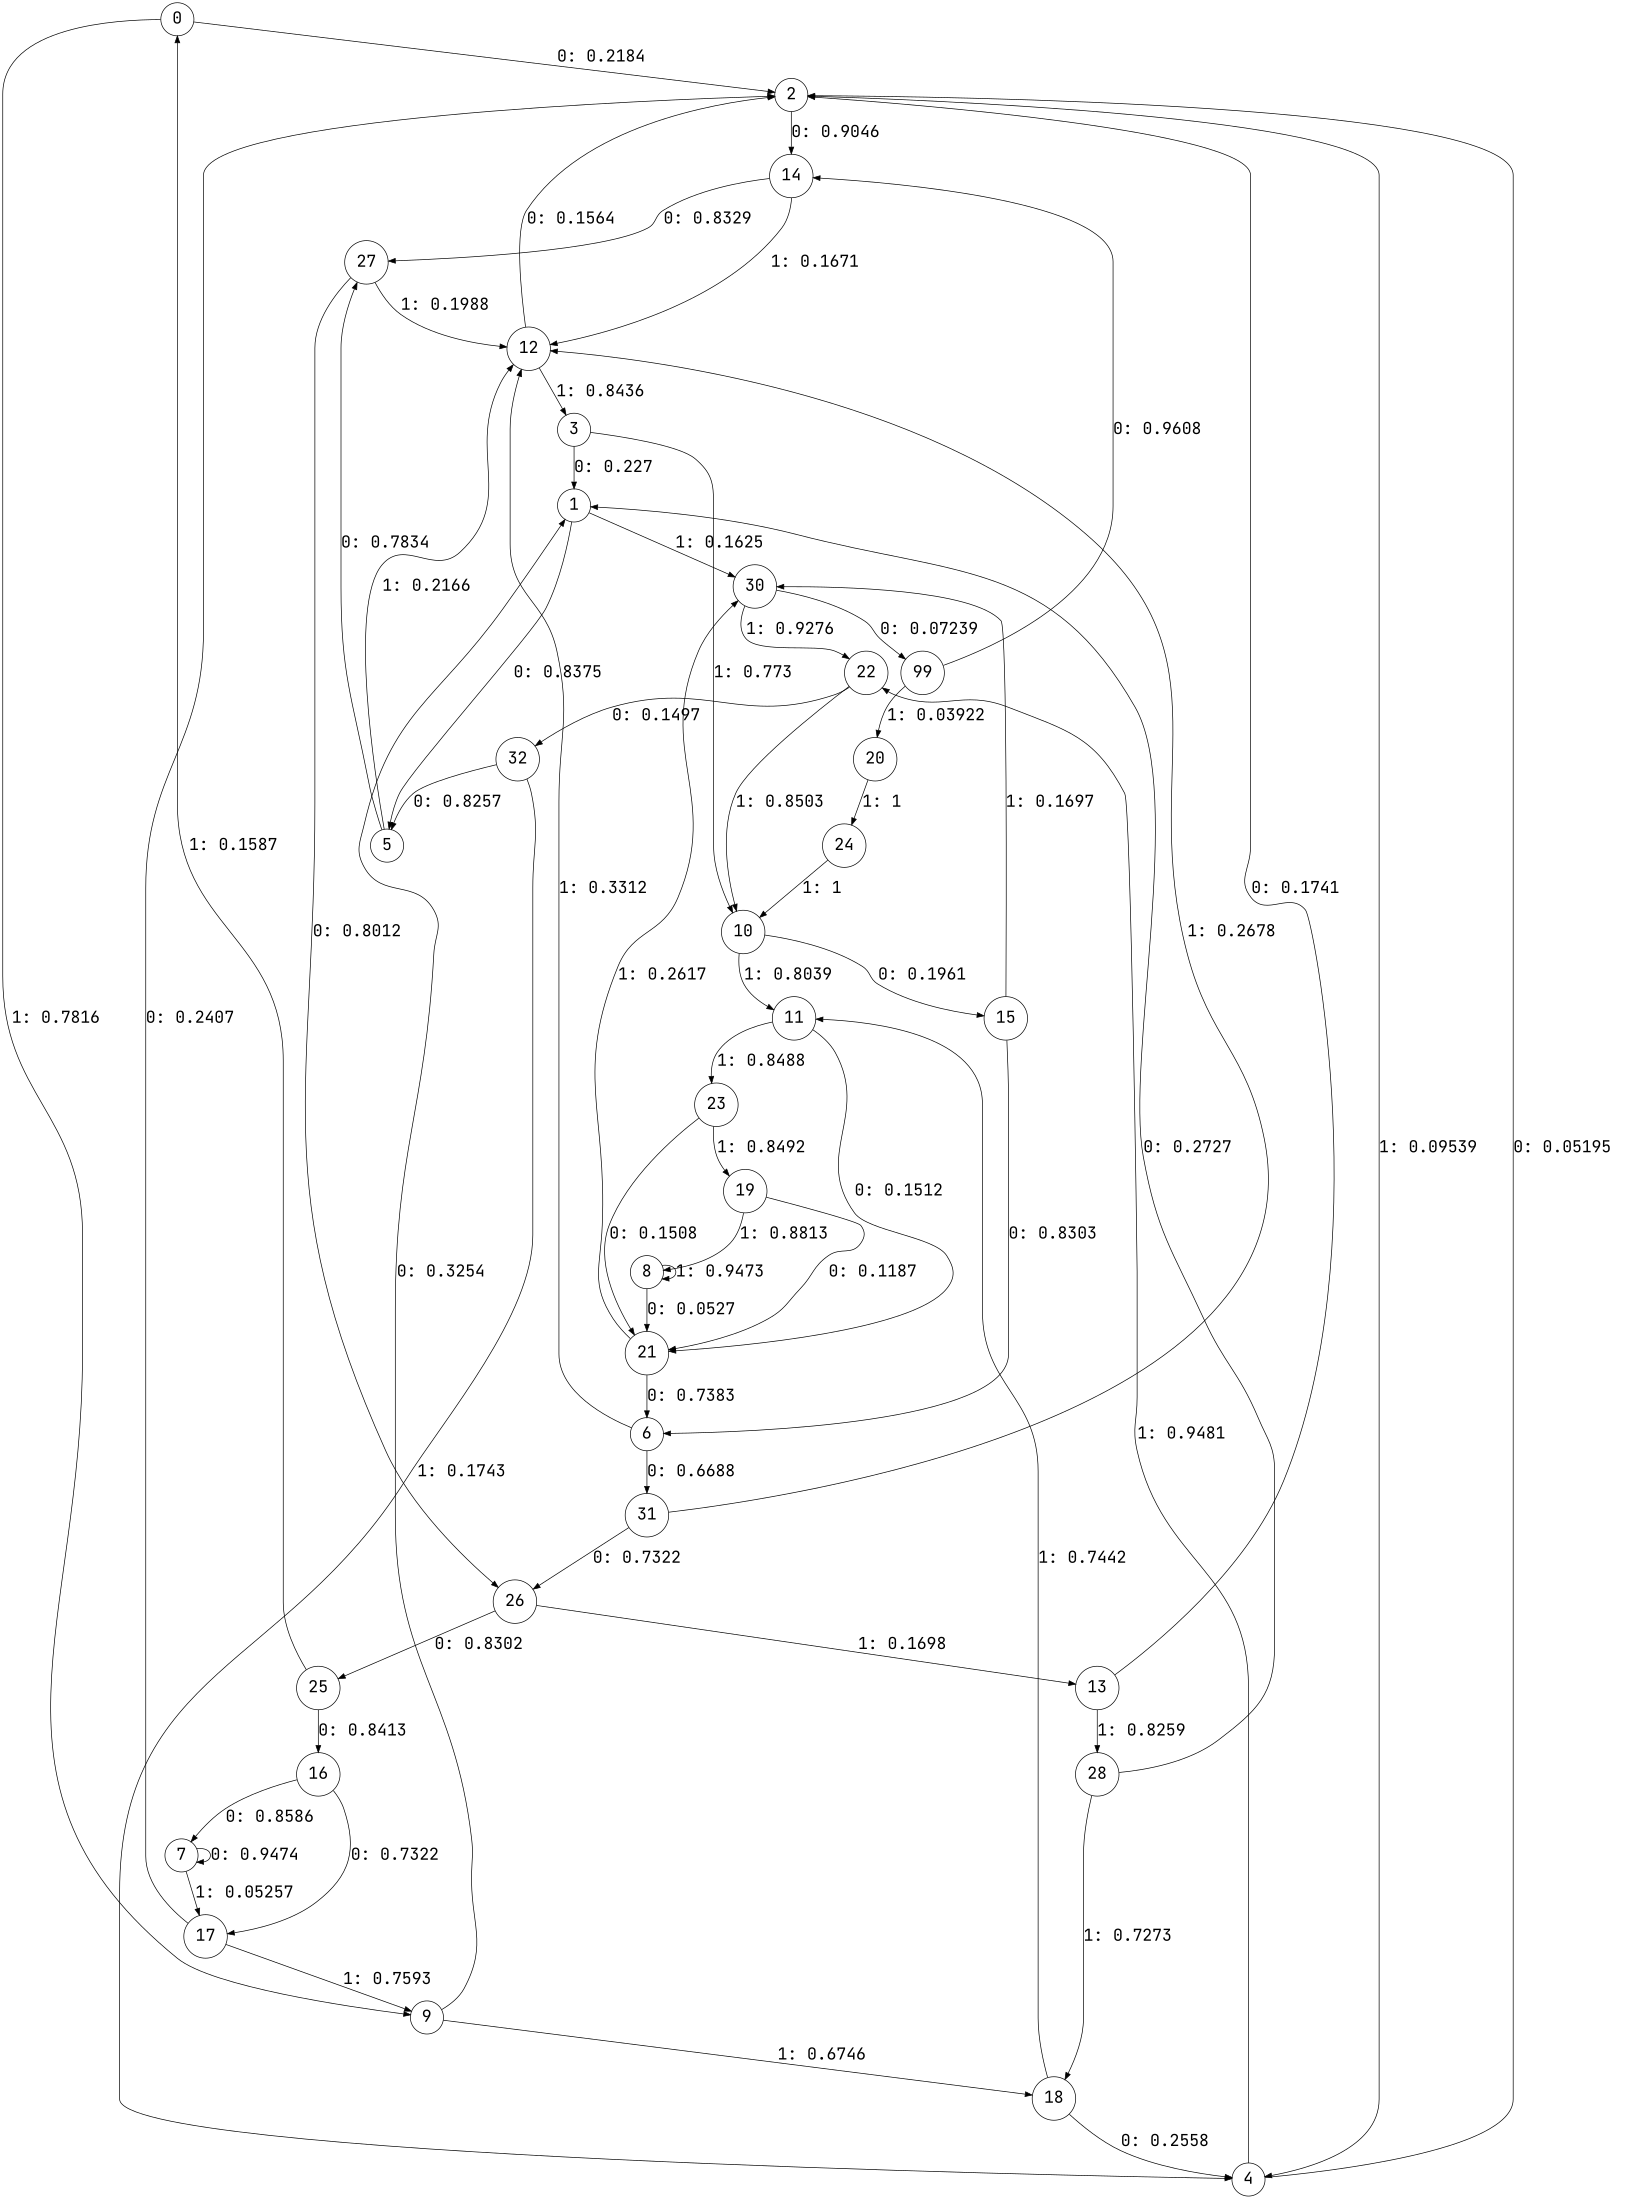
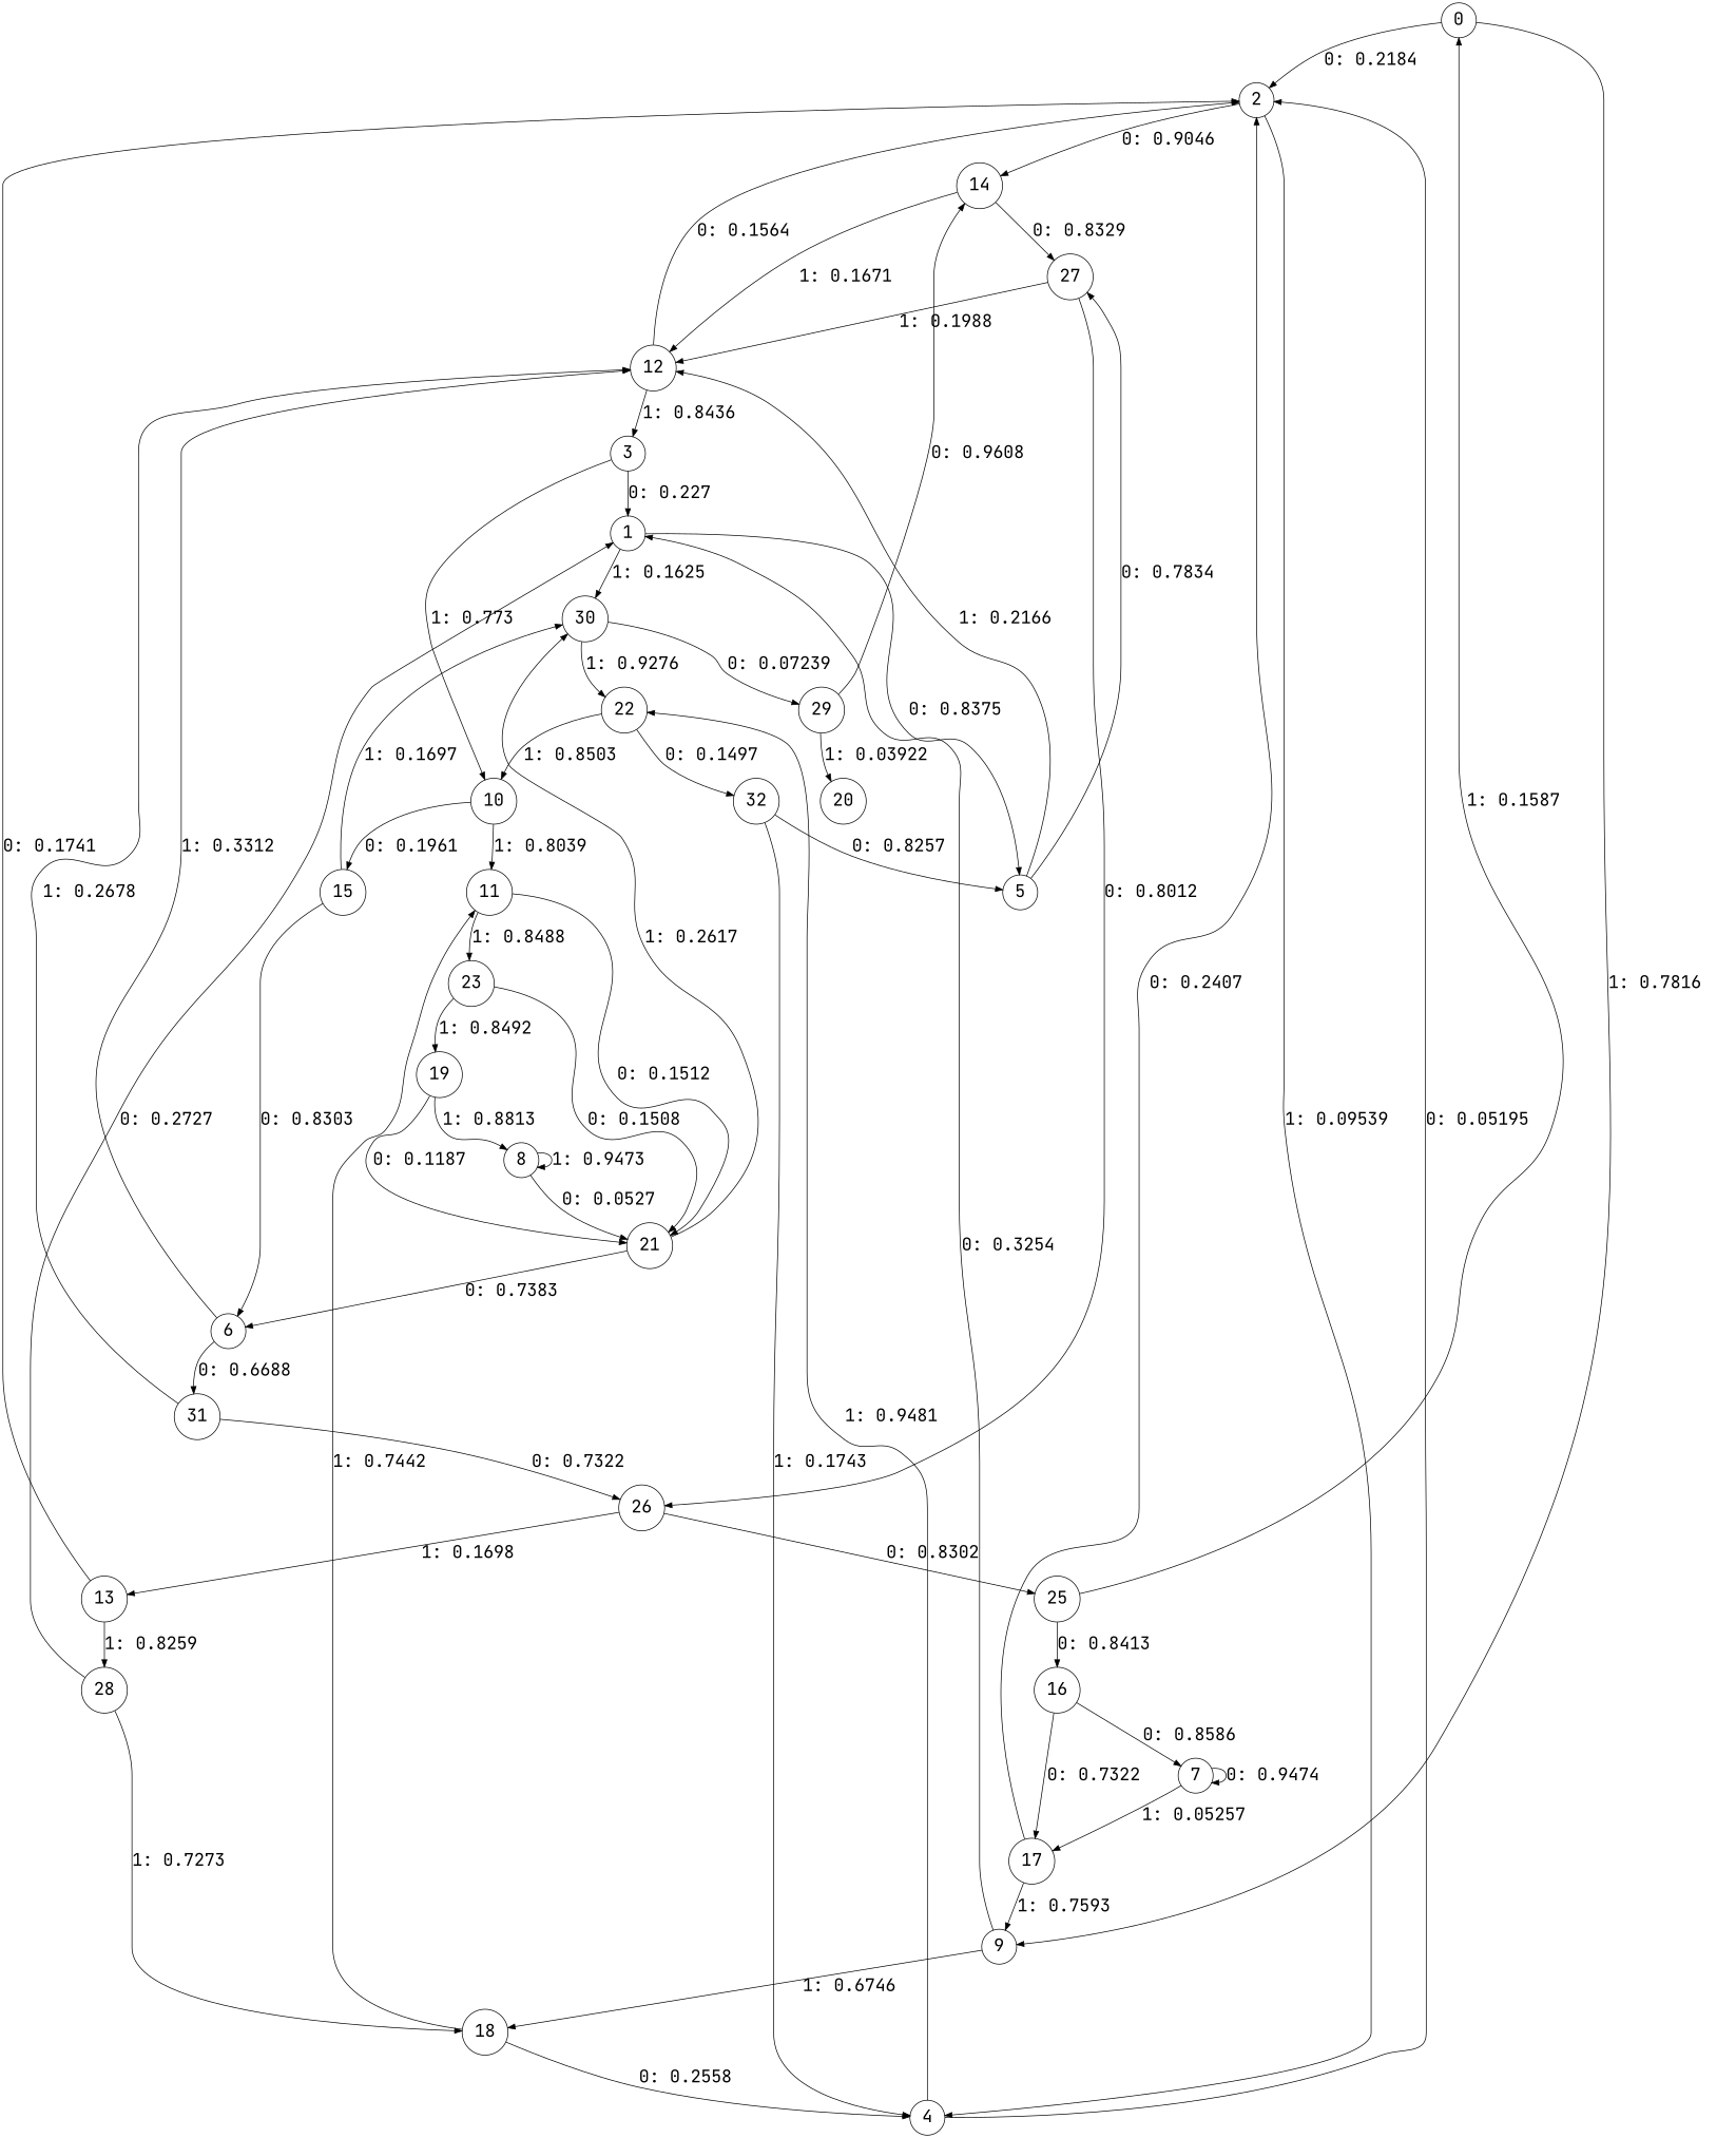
  digraph {
    fontname="JetBrains Mono"
    node [fontname="JetBrains Mono" fontsize=24 shape=circle]
    edge [fontname="JetBrains Mono" fontsize=24]
    0
    2
    9
    14
    4
    1
    18
    27
    12
    22
    5
    30
    11
-   29 [label=99]
+   29
    26
    3
    10
    32
    20
    15
    6
    21
    23
    13
    25
    31
    7
    17
    8
    19
    28
    16
-   24
    0 -> 2 [label="0: 0.2184   "]
    0 -> 9 [label="1: 0.7816   "]
    2 -> 14 [label="0: 0.9046   "]
    2 -> 4 [label="1: 0.09539  "]
    9 -> 1 [label="0: 0.3254   "]
    9 -> 18 [label="1: 0.6746   "]
    14 -> 27 [label="0: 0.8329   "]
    14 -> 12 [label="1: 0.1671   "]
    4 -> 2 [label="0: 0.05195  "]
    4 -> 22 [label="1: 0.9481   "]
    1 -> 5 [label="0: 0.8375   "]
    1 -> 30 [label="1: 0.1625   "]
    18 -> 4 [label="0: 0.2558   "]
    18 -> 11 [label="1: 0.7442   "]
    27 -> 12 [label="1: 0.1988   "]
    27 -> 26 [label="0: 0.8012   "]
    12 -> 2 [label="0: 0.1564   "]
    12 -> 3 [label="1: 0.8436   "]
    22 -> 10 [label="1: 0.8503   "]
    22 -> 32 [label="0: 0.1497   "]
    5 -> 27 [label="0: 0.7834   "]
    5 -> 12 [label="1: 0.2166   "]
    30 -> 22 [label="1: 0.9276   "]
    30 -> 29 [label="0: 0.07239  "]
    11 -> 21 [label="0: 0.1512   "]
    11 -> 23 [label="1: 0.8488   "]
    29 -> 14 [label="0: 0.9608   "]
    29 -> 20 [label="1: 0.03922  "]
    26 -> 13 [label="1: 0.1698   "]
    26 -> 25 [label="0: 0.8302   "]
    3 -> 1 [label="0: 0.227    "]
    3 -> 10 [label="1: 0.773    "]
    10 -> 11 [label="1: 0.8039   "]
    10 -> 15 [label="0: 0.1961   "]
    32 -> 4 [label="1: 0.1743   "]
    32 -> 5 [label="0: 0.8257   "]
-   20 -> 24 [label="1: 1        "]
    15 -> 30 [label="1: 0.1697   "]
    15 -> 6 [label="0: 0.8303   "]
    6 -> 12 [label="1: 0.3312   "]
    6 -> 31 [label="0: 0.6688   "]
    21 -> 30 [label="1: 0.2617   "]
    21 -> 6 [label="0: 0.7383   "]
    23 -> 21 [label="0: 0.1508   "]
    23 -> 19 [label="1: 0.8492   "]
    13 -> 2 [label="0: 0.1741   "]
    13 -> 28 [label="1: 0.8259   "]
    25 -> 0 [label="1: 0.1587   "]
    25 -> 16 [label="0: 0.8413   "]
    31 -> 12 [label="1: 0.2678   "]
    31 -> 26 [label="0: 0.7322   "]
    7 -> 7 [label="0: 0.9474   "]
    7 -> 17 [label="1: 0.05257  "]
    17 -> 2 [label="0: 0.2407   "]
    17 -> 9 [label="1: 0.7593   "]
    8 -> 21 [label="0: 0.0527   "]
    8 -> 8 [label="1: 0.9473   "]
    19 -> 21 [label="0: 0.1187   "]
    19 -> 8 [label="1: 0.8813   "]
    28 -> 1 [label="0: 0.2727   "]
    28 -> 18 [label="1: 0.7273   "]
    16 -> 7 [label="0: 0.8586   "]
    16 -> 17 [label="0: 0.7322   "]
-   24 -> 10 [label="1: 1        "]
  }
